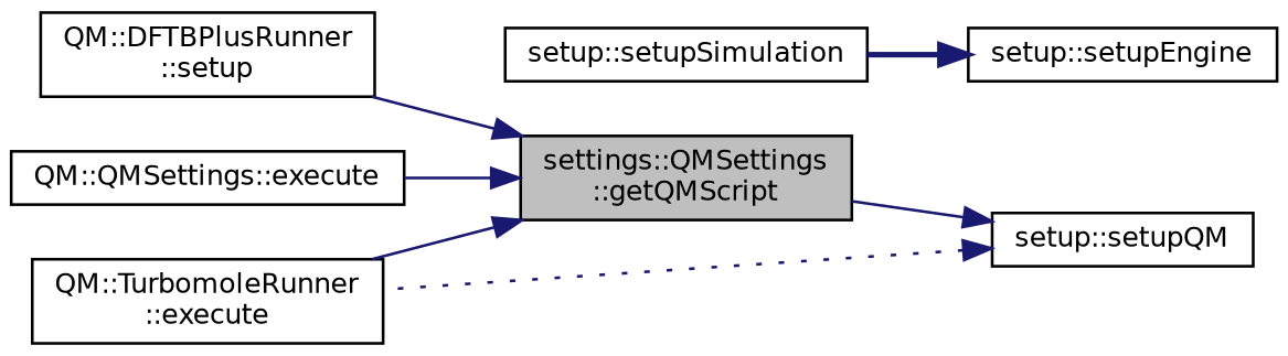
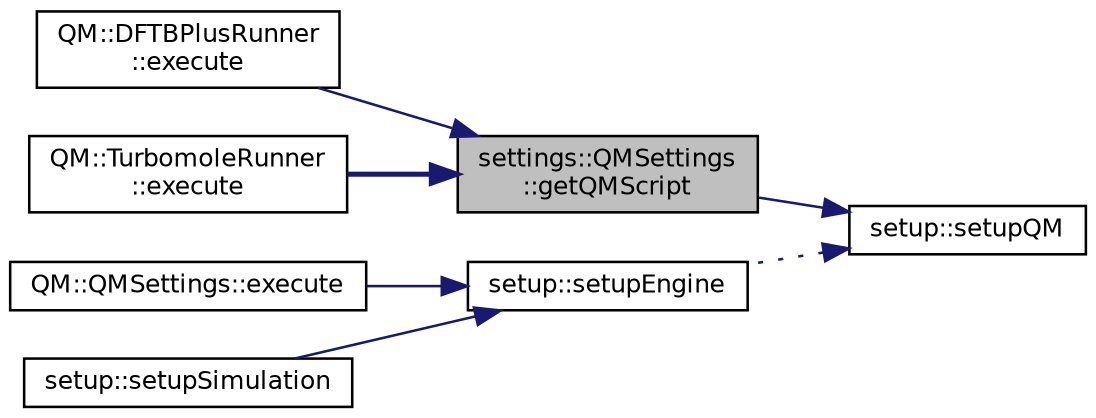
  digraph {
    rankdir=RL
    node [color=black fillcolor=white fontname=Helvetica fontsize=10 shape=record style=filled]
    edge [color=midnightblue dir=back fontname=Helvetica fontsize=10 labelfontname=Helvetica labelfontsize=10 style=solid]
    n1 [fillcolor=grey75 fontcolor=black height=0.2 label="settings::QMSettings\l::getQMScript" width=0.4]
-   n2 [height=0.2 label="QM::DFTBPlusRunner\l::setup" width=0.4]
+   n2 [height=0.2 label="QM::DFTBPlusRunner\l::execute" width=0.4]
    n3 [height=0.2 label="QM::QMSettings::execute" width=0.4]
    n4 [height=0.2 label="QM::TurbomoleRunner\l::execute" width=0.4]
    n5 [height=0.2 label="setup::setupQM" width=0.4]
    n6 [height=0.2 label="setup::setupEngine" width=0.4]
    n7 [height=0.2 label="setup::setupSimulation" width=0.4]
    n1 -> n2
-   n1 -> n3
-   n1 -> n4
+   n6 -> n3
+   n1 -> n4 [style=bold]
    n5 -> n1
-   n5 -> n4 [style=dotted]
-   n6 -> n7 [style=bold]
+   n5 -> n6 [style=dotted]
+   n6 -> n7
  }
